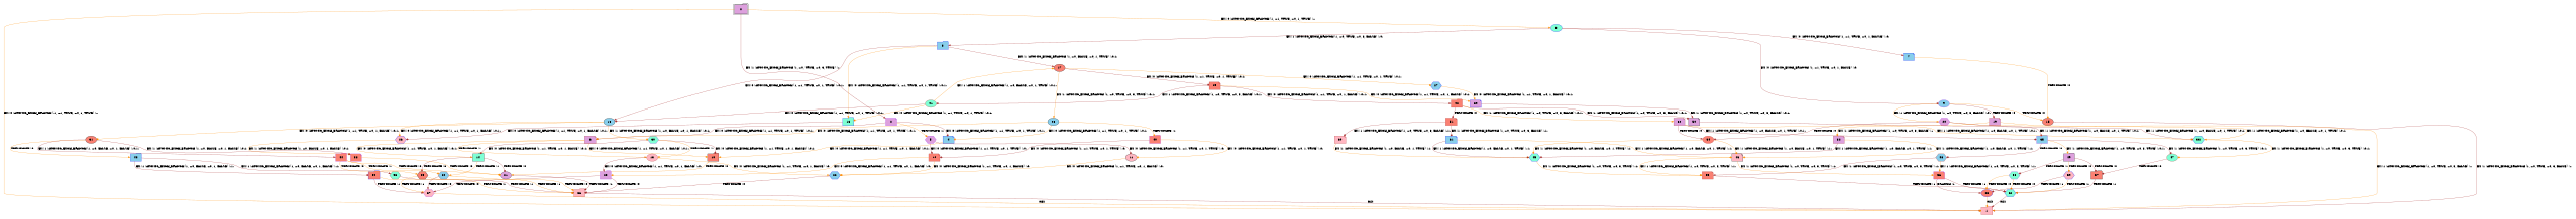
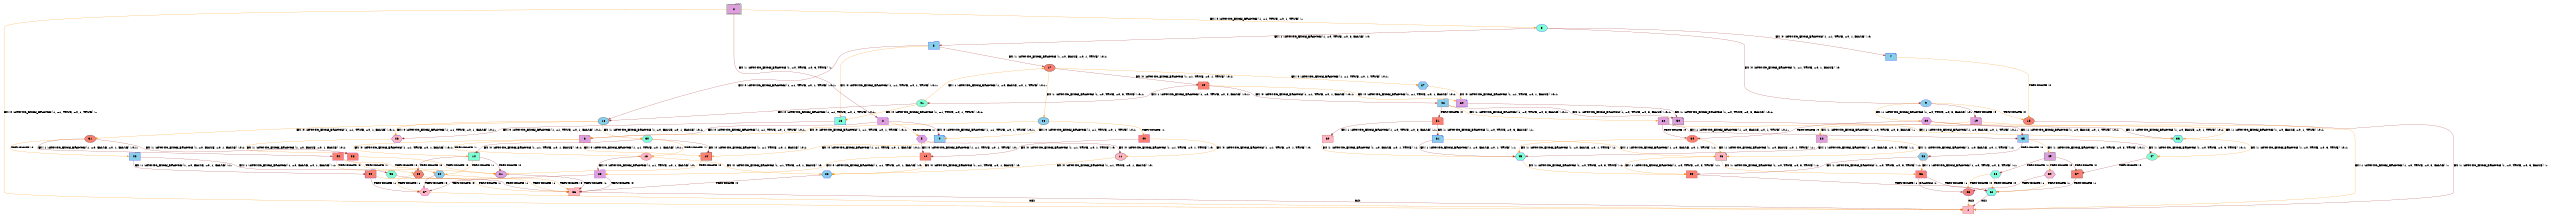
  digraph {
    node [color=brown fillcolor=salmon shape=note style=filled]
    edge [arrowhead=normal color=darkorange]
    0 [color=black fillcolor=plum peripheries=2 shape=folder]
    1 [fillcolor=lightpink shape=folder]
    2 [color=purple fillcolor=plum]
    3 [color=blue fillcolor=aquamarine shape=ellipse]
    4 [color=blue fillcolor=skyblue]
    5 [color=purple fillcolor=plum shape=hexagon]
    6 [fillcolor=plum]
    7 [color=blue fillcolor=skyblue]
    8 [color=blue fillcolor=skyblue shape=folder]
    9 [color=purple fillcolor=skyblue shape=ellipse]
    10 [color=black shape=folder]
    11 [color=black fillcolor=lightpink shape=ellipse]
    12
    13 [fillcolor=lightpink shape=ellipse]
    14 [color=black fillcolor=aquamarine shape=folder]
    15 [color=black shape=ellipse]
    16 [color=blue fillcolor=aquamarine shape=folder]
    17 [color=black shape=ellipse]
    18 [color=black fillcolor=skyblue shape=ellipse]
    19 [fillcolor=plum]
    20 [color=purple fillcolor=plum shape=hexagon]
    21 [color=black fillcolor=plum shape=ellipse]
    22 [color=blue fillcolor=skyblue shape=hexagon]
    23 [color=purple fillcolor=plum shape=folder]
    24 [fillcolor=skyblue shape=hexagon]
    25 [color=black shape=hexagon]
    26 [color=blue fillcolor=lightpink shape=hexagon]
    27 [color=blue fillcolor=skyblue shape=hexagon]
    28 [color=black fillcolor=skyblue shape=ellipse]
    29
    30 [color=purple fillcolor=aquamarine shape=hexagon]
    31 [color=black shape=ellipse]
    32 [fillcolor=plum]
    33 [color=blue fillcolor=aquamarine shape=hexagon]
    34 [shape=ellipse]
    35 [color=purple fillcolor=skyblue shape=folder]
    36 [fillcolor=lightpink shape=folder]
    37 [color=purple fillcolor=lightpink shape=hexagon]
    38 [color=purple]
    39 [color=blue fillcolor=plum]
    40 [color=purple shape=folder]
    41 [fillcolor=aquamarine shape=ellipse]
-   42 [shape=folder]
+   42 [fillcolor=skyblue shape=folder]
    43 [color=blue fillcolor=skyblue shape=folder]
    44 [color=purple shape=folder]
    45 [color=blue fillcolor=aquamarine shape=hexagon]
    46 [color=black fillcolor=lightpink]
    47 [fillcolor=aquamarine shape=ellipse]
    48 [fillcolor=skyblue shape=hexagon]
    49 [color=black fillcolor=plum shape=folder]
    50 [color=black fillcolor=plum]
    51
    52 [fillcolor=plum]
    53 [fillcolor=aquamarine shape=hexagon]
    54 [color=blue shape=folder]
    55
    56 [color=purple]
    57 [color=black shape=folder]
    58 [color=purple fillcolor=aquamarine shape=hexagon]
    59 [color=blue fillcolor=lightpink shape=hexagon]
    60 [fillcolor=lightpink]
    61 [color=blue fillcolor=skyblue]
    62 [color=blue fillcolor=aquamarine shape=hexagon]
    63 [color=blue shape=ellipse]
    0 -> 1 [arrowhead=diamond label="EX !0 !ATOMIC_EXCH_BRANCH (1, +1, TRUE, +0, 1, TRUE) !::"]
    0 -> 2 [color=brown label="EX !1 !ATOMIC_EXCH_BRANCH (1, +0, TRUE, +0, 3, TRUE) !::"]
    0 -> 3 [label="EX !0 !ATOMIC_EXCH_BRANCH (1, +1, TRUE, +0, 1, TRUE) !::"]
    2 -> 4 [arrowhead=dot color=brown label="EX !0 !ATOMIC_EXCH_BRANCH (1, +1, TRUE, +0, 1, TRUE) !:0:1:"]
    2 -> 5 [arrowhead=diamond label="TERMINATE !1"]
    2 -> 6 [color=brown label="EX !0 !ATOMIC_EXCH_BRANCH (1, +1, TRUE, +0, 1, TRUE) !:0:1:"]
    3 -> 7 [color=brown label="EX !0 !ATOMIC_EXCH_BRANCH (1, +1, TRUE, +0, 1, FALSE) !:0:"]
    3 -> 8 [color=brown label="EX !1 !ATOMIC_EXCH_BRANCH (1, +0, TRUE, +0, 3, FALSE) !:0:"]
    3 -> 9 [arrowhead=dot color=brown label="EX !0 !ATOMIC_EXCH_BRANCH (1, +1, TRUE, +0, 1, FALSE) !:0:"]
    4 -> 10 [label="EX !0 !ATOMIC_EXCH_BRANCH (1, +1, TRUE, +0, 1, FALSE) !:0:1:"]
    5 -> 11 [arrowhead=dot color=brown label="EX !0 !ATOMIC_EXCH_BRANCH (1, +1, TRUE, +0, 1, TRUE) !:0:"]
    5 -> 12 [arrowhead=diamond color=brown label="EX !0 !ATOMIC_EXCH_BRANCH (1, +1, TRUE, +0, 1, TRUE) !:0:"]
    6 -> 10 [arrowhead=diamond label="EX !0 !ATOMIC_EXCH_BRANCH (1, +1, TRUE, +0, 1, FALSE) !:0:1:"]
    6 -> 13 [label="TERMINATE !1"]
    6 -> 14 [label="EX !0 !ATOMIC_EXCH_BRANCH (1, +1, TRUE, +0, 1, FALSE) !:0:1:"]
    7 -> 15 [arrowhead=dot label="TERMINATE !0"]
    8 -> 16 [label="EX !0 !ATOMIC_EXCH_BRANCH (1, +1, TRUE, +0, 1, TRUE) !:0:1:"]
    8 -> 17 [color=brown label="EX !1 !ATOMIC_EXCH_BRANCH (1, +0, FALSE, +0, 1, TRUE) !:0:1:"]
    8 -> 18 [color=brown label="EX !0 !ATOMIC_EXCH_BRANCH (1, +1, TRUE, +0, 1, TRUE) !:0:1:"]
    9 -> 15 [label="TERMINATE !0"]
    9 -> 19 [arrowhead=diamond color=brown label="TERMINATE !0"]
    9 -> 20 [label="EX !1 !ATOMIC_EXCH_BRANCH (1, +0, TRUE, +0, 3, FALSE) !:0:"]
    10 -> 21 [label="TERMINATE !0"]
    11 -> 22 [label="EX !0 !ATOMIC_EXCH_BRANCH (1, +1, TRUE, +0, 1, FALSE) !:0:"]
    12 -> 22 [arrowhead=dot label="EX !0 !ATOMIC_EXCH_BRANCH (1, +1, TRUE, +0, 1, FALSE) !:0:"]
    12 -> 23 [arrowhead=diamond label="EX !0 !ATOMIC_EXCH_BRANCH (1, +1, TRUE, +0, 1, FALSE) !:0:"]
    13 -> 22 [label="EX !0 !ATOMIC_EXCH_BRANCH (1, +1, TRUE, +0, 1, FALSE) !:0:"]
    13 -> 23 [color=brown label="EX !0 !ATOMIC_EXCH_BRANCH (1, +1, TRUE, +0, 1, FALSE) !:0:"]
    14 -> 21 [arrowhead=dot color=brown label="TERMINATE !0"]
    14 -> 24 [label="TERMINATE !1"]
    14 -> 25 [arrowhead=diamond color=brown label="TERMINATE !6"]
    15 -> 1 [color=brown label="EX !1 !ATOMIC_EXCH_BRANCH (1, +0, TRUE, +0, 3, FALSE) !::"]
    16 -> 26 [arrowhead=diamond color=brown label="EX !0 !ATOMIC_EXCH_BRANCH (1, +1, TRUE, +0, 1, FALSE) !:0:1:"]
    17 -> 27 [arrowhead=dot label="EX !0 !ATOMIC_EXCH_BRANCH (1, +1, TRUE, +0, 1, TRUE) !:0:1:"]
    17 -> 28 [label="EX !1 !ATOMIC_EXCH_BRANCH (1, +0, TRUE, +0, 3, TRUE) !:0:1:"]
    17 -> 29 [arrowhead=dot color=brown label="EX !0 !ATOMIC_EXCH_BRANCH (1, +1, TRUE, +0, 1, TRUE) !:0:1:"]
    18 -> 26 [arrowhead=dot label="EX !0 !ATOMIC_EXCH_BRANCH (1, +1, TRUE, +0, 1, FALSE) !:0:1:"]
    18 -> 30 [arrowhead=dot label="EX !1 !ATOMIC_EXCH_BRANCH (1, +0, FALSE, +0, 1, FALSE) !:0:1:"]
    18 -> 31 [arrowhead=dot label="EX !0 !ATOMIC_EXCH_BRANCH (1, +1, TRUE, +0, 1, FALSE) !:0:1:"]
    19 -> 1 [label="EX !1 !ATOMIC_EXCH_BRANCH (1, +0, TRUE, +0, 3, FALSE) !::"]
    19 -> 32 [arrowhead=diamond label="EX !1 !ATOMIC_EXCH_BRANCH (1, +0, TRUE, +0, 3, FALSE) !::"]
    20 -> 33 [label="EX !1 !ATOMIC_EXCH_BRANCH (1, +0, FALSE, +0, 1, TRUE) !:0:1:"]
    20 -> 34 [arrowhead=diamond color=brown label="TERMINATE !0"]
    20 -> 35 [arrowhead=dot color=brown label="EX !1 !ATOMIC_EXCH_BRANCH (1, +0, FALSE, +0, 1, TRUE) !:0:1:"]
    21 -> 36 [arrowhead=dot color=brown label="TERMINATE !1"]
    22 -> 36 [color=brown label="TERMINATE !0"]
    23 -> 36 [arrowhead=dot color=brown label="TERMINATE !0"]
    23 -> 37 [color=brown label="TERMINATE !0"]
    24 -> 36 [arrowhead=diamond label="TERMINATE !0"]
    24 -> 37 [color=brown label="TERMINATE !0"]
    25 -> 36 [label="TERMINATE !1"]
    25 -> 37 [arrowhead=diamond label="TERMINATE !1"]
    26 -> 38 [arrowhead=diamond label="EX !1 !ATOMIC_EXCH_BRANCH (1, +0, FALSE, +0, 1, FALSE) !:0:1:"]
    27 -> 39 [label="EX !0 !ATOMIC_EXCH_BRANCH (1, +1, TRUE, +0, 1, FALSE) !:0:1:"]
    28 -> 4 [arrowhead=dot label="EX !0 !ATOMIC_EXCH_BRANCH (1, +1, TRUE, +0, 1, TRUE) !:0:1:"]
    28 -> 6 [arrowhead=diamond label="EX !0 !ATOMIC_EXCH_BRANCH (1, +1, TRUE, +0, 1, TRUE) !:0:1:"]
    28 -> 40 [arrowhead=dot label="TERMINATE !1"]
    29 -> 39 [label="EX !0 !ATOMIC_EXCH_BRANCH (1, +1, TRUE, +0, 1, FALSE) !:0:1:"]
    29 -> 41 [arrowhead=diamond color=brown label="EX !1 !ATOMIC_EXCH_BRANCH (1, +0, TRUE, +0, 3, FALSE) !:0:1:"]
    29 -> 42 [color=brown label="EX !0 !ATOMIC_EXCH_BRANCH (1, +1, TRUE, +0, 1, FALSE) !:0:1:"]
    30 -> 10 [arrowhead=diamond color=brown label="EX !0 !ATOMIC_EXCH_BRANCH (1, +1, TRUE, +0, 1, FALSE) !:0:1:"]
    30 -> 13 [arrowhead=diamond label="TERMINATE !1"]
    30 -> 14 [arrowhead=dot color=brown label="EX !0 !ATOMIC_EXCH_BRANCH (1, +1, TRUE, +0, 1, FALSE) !:0:1:"]
    31 -> 38 [arrowhead=diamond color=brown label="EX !1 !ATOMIC_EXCH_BRANCH (1, +0, FALSE, +0, 1, FALSE) !:0:1:"]
    31 -> 43 [label="TERMINATE !0"]
    31 -> 44 [color=brown label="EX !1 !ATOMIC_EXCH_BRANCH (1, +0, FALSE, +0, 1, FALSE) !:0:1:"]
    32 -> 45 [arrowhead=diamond color=brown label="EX !1 !ATOMIC_EXCH_BRANCH (1, +0, FALSE, +0, 1, TRUE) !:1:"]
    32 -> 46 [arrowhead=diamond label="EX !1 !ATOMIC_EXCH_BRANCH (1, +0, FALSE, +0, 1, TRUE) !:1:"]
    33 -> 47 [arrowhead=diamond label="EX !1 !ATOMIC_EXCH_BRANCH (1, +0, TRUE, +0, 3, TRUE) !:0:1:"]
    34 -> 45 [arrowhead=diamond label="EX !1 !ATOMIC_EXCH_BRANCH (1, +0, FALSE, +0, 1, TRUE) !:1:"]
    34 -> 46 [arrowhead=dot label="EX !1 !ATOMIC_EXCH_BRANCH (1, +0, FALSE, +0, 1, TRUE) !:1:"]
    35 -> 47 [arrowhead=dot color=brown label="EX !1 !ATOMIC_EXCH_BRANCH (1, +0, TRUE, +0, 3, TRUE) !:0:1:"]
    35 -> 48 [arrowhead=diamond color=brown label="TERMINATE !0"]
    35 -> 49 [label="EX !1 !ATOMIC_EXCH_BRANCH (1, +0, TRUE, +0, 3, TRUE) !:0:1:"]
    36 -> 1 [color=brown label=exit]
    37 -> 1 [arrowhead=dot label=exit]
    38 -> 21 [arrowhead=diamond label="TERMINATE !0"]
    39 -> 50 [color=brown label="EX !1 !ATOMIC_EXCH_BRANCH (1, +0, TRUE, +0, 3, FALSE) !:0:1:"]
    40 -> 11 [arrowhead=dot label="EX !0 !ATOMIC_EXCH_BRANCH (1, +1, TRUE, +0, 1, TRUE) !:0:"]
    40 -> 12 [arrowhead=diamond color=brown label="EX !0 !ATOMIC_EXCH_BRANCH (1, +1, TRUE, +0, 1, TRUE) !:0:"]
    41 -> 16 [arrowhead=dot label="EX !0 !ATOMIC_EXCH_BRANCH (1, +1, TRUE, +0, 1, TRUE) !:0:1:"]
    41 -> 17 [arrowhead=diamond label="EX !1 !ATOMIC_EXCH_BRANCH (1, +0, FALSE, +0, 1, TRUE) !:0:1:"]
    41 -> 18 [arrowhead=diamond color=brown label="EX !0 !ATOMIC_EXCH_BRANCH (1, +1, TRUE, +0, 1, TRUE) !:0:1:"]
    42 -> 50 [arrowhead=dot color=brown label="EX !1 !ATOMIC_EXCH_BRANCH (1, +0, TRUE, +0, 3, FALSE) !:0:1:"]
    42 -> 51 [arrowhead=diamond color=brown label="TERMINATE !0"]
    42 -> 52 [label="EX !1 !ATOMIC_EXCH_BRANCH (1, +0, TRUE, +0, 3, FALSE) !:0:1:"]
    43 -> 53 [color=brown label="EX !1 !ATOMIC_EXCH_BRANCH (1, +0, FALSE, +0, 1, FALSE) !:1:"]
    43 -> 54 [arrowhead=dot color=brown label="EX !1 !ATOMIC_EXCH_BRANCH (1, +0, FALSE, +0, 1, FALSE) !:1:"]
    44 -> 21 [arrowhead=dot label="TERMINATE !0"]
    44 -> 24 [arrowhead=diamond label="TERMINATE !1"]
    44 -> 25 [label="TERMINATE !0"]
    45 -> 55 [label="EX !1 !ATOMIC_EXCH_BRANCH (1, +0, TRUE, +0, 3, TRUE) !:1:"]
    46 -> 55 [arrowhead=diamond label="EX !1 !ATOMIC_EXCH_BRANCH (1, +0, TRUE, +0, 3, TRUE) !:1:"]
    46 -> 56 [arrowhead=diamond label="EX !1 !ATOMIC_EXCH_BRANCH (1, +0, TRUE, +0, 3, TRUE) !:1:"]
    47 -> 57 [arrowhead=dot color=brown label="TERMINATE !0"]
    48 -> 55 [color=brown label="EX !1 !ATOMIC_EXCH_BRANCH (1, +0, TRUE, +0, 3, TRUE) !:1:"]
    48 -> 56 [arrowhead=diamond label="EX !1 !ATOMIC_EXCH_BRANCH (1, +0, TRUE, +0, 3, TRUE) !:1:"]
    49 -> 57 [arrowhead=dot color=brown label="TERMINATE !0"]
    49 -> 58 [arrowhead=diamond color=brown label="TERMINATE !1"]
    49 -> 59 [arrowhead=dot label="TERMINATE !0"]
    50 -> 33 [arrowhead=dot color=brown label="EX !1 !ATOMIC_EXCH_BRANCH (1, +0, FALSE, +0, 1, TRUE) !:0:1:"]
    51 -> 60 [arrowhead=diamond color=brown label="EX !1 !ATOMIC_EXCH_BRANCH (1, +0, TRUE, +0, 3, FALSE) !:1:"]
    51 -> 61 [arrowhead=dot color=brown label="EX !1 !ATOMIC_EXCH_BRANCH (1, +0, TRUE, +0, 3, FALSE) !:1:"]
    52 -> 33 [label="EX !1 !ATOMIC_EXCH_BRANCH (1, +0, FALSE, +0, 1, TRUE) !:0:1:"]
    52 -> 34 [color=brown label="TERMINATE !0"]
    52 -> 35 [arrowhead=diamond color=brown label="EX !1 !ATOMIC_EXCH_BRANCH (1, +0, FALSE, +0, 1, TRUE) !:0:1:"]
    53 -> 36 [arrowhead=dot color=brown label="TERMINATE !1"]
    54 -> 36 [arrowhead=diamond label="TERMINATE !1"]
    54 -> 37 [color=brown label="TERMINATE !1"]
    55 -> 62 [color=brown label="TERMINATE !1"]
    56 -> 62 [arrowhead=diamond color=brown label="TERMINATE !1"]
    56 -> 63 [color=brown label="BRANCH !1"]
    57 -> 62 [color=brown label="TERMINATE !1"]
    58 -> 62 [arrowhead=dot label="TERMINATE !0"]
    58 -> 63 [arrowhead=diamond label="TERMINATE !0"]
    59 -> 62 [label="TERMINATE !1"]
    59 -> 63 [arrowhead=dot color=brown label="TERMINATE !1"]
    60 -> 45 [arrowhead=diamond label="EX !1 !ATOMIC_EXCH_BRANCH (1, +0, FALSE, +0, 1, TRUE) !:1:"]
    61 -> 45 [color=brown label="EX !1 !ATOMIC_EXCH_BRANCH (1, +0, FALSE, +0, 1, TRUE) !:1:"]
    61 -> 46 [arrowhead=diamond label="EX !1 !ATOMIC_EXCH_BRANCH (1, +0, FALSE, +0, 1, TRUE) !:1:"]
    62 -> 1 [color=brown label=exit]
    63 -> 1 [arrowhead=diamond label=exit]
  }
